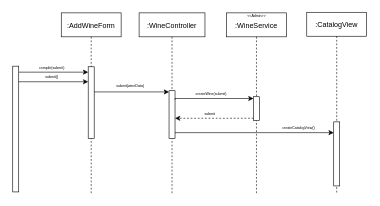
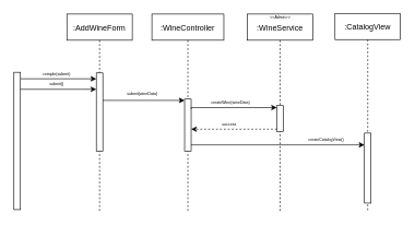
  <mxCell id="0" />
  <mxCell id="1" parent="0" />
  <mxCell id="2" value=":AddWineForm" style="shape=umlLifeline;perimeter=lifelinePerimeter;container=1;collapsible=0;recursiveResize=0;rounded=0;shadow=0;strokeWidth=1;" parent="1" vertex="1"><mxGeometry x="101" y="21" width="100" height="301" as="geometry" /></mxCell>
  <mxCell id="3" value="" style="points=[];perimeter=orthogonalPerimeter;rounded=0;shadow=0;strokeWidth=1;" parent="2" vertex="1"><mxGeometry x="45" y="90" width="10" height="120" as="geometry" /></mxCell>
  <mxCell id="4" style="edgeStyle=orthogonalEdgeStyle;rounded=0;orthogonalLoop=1;jettySize=auto;html=1;" parent="1" source="5" target="3" edge="1"><mxGeometry relative="1" as="geometry"><Array as="points"><mxPoint x="90" y="120" /><mxPoint x="90" y="120" /></Array></mxGeometry></mxCell>
  <mxCell id="5" value="" style="points=[];perimeter=orthogonalPerimeter;rounded=0;shadow=0;strokeWidth=1;" parent="1" vertex="1"><mxGeometry x="20" y="110" width="10" height="210" as="geometry" /></mxCell>
  <mxCell id="6" value=":WineController" style="shape=umlLifeline;perimeter=lifelinePerimeter;container=1;collapsible=0;recursiveResize=0;rounded=0;shadow=0;strokeWidth=1;" parent="1" vertex="1"><mxGeometry x="231" y="21" width="110" height="301" as="geometry" /></mxCell>
  <mxCell id="7" value="" style="points=[];perimeter=orthogonalPerimeter;rounded=0;shadow=0;strokeWidth=1;" parent="6" vertex="1"><mxGeometry x="50" y="130" width="10" height="80" as="geometry" /></mxCell>
  <mxCell id="8" value=":WineService" style="shape=umlLifeline;perimeter=lifelinePerimeter;container=1;collapsible=0;recursiveResize=0;rounded=0;shadow=0;strokeWidth=1;" parent="1" vertex="1"><mxGeometry x="377" y="21" width="100" height="301" as="geometry" /></mxCell>
  <mxCell id="9" value="" style="points=[];perimeter=orthogonalPerimeter;rounded=0;shadow=0;strokeWidth=1;" parent="8" vertex="1"><mxGeometry x="45" y="140" width="10" height="40" as="geometry" /></mxCell>
  <mxCell id="10" value="&amp;lt;&amp;lt;Admin&amp;gt;&amp;gt;" style="text;html=1;align=center;verticalAlign=middle;resizable=0;points=[];autosize=1;strokeColor=none;fillColor=none;fontSize=6;" parent="8" vertex="1"><mxGeometry x="25" width="50" height="10" as="geometry" /></mxCell>
  <mxCell id="11" style="edgeStyle=orthogonalEdgeStyle;rounded=0;orthogonalLoop=1;jettySize=auto;html=1;" parent="1" edge="1"><mxGeometry relative="1" as="geometry"><mxPoint x="281" y="153" as="targetPoint" /><Array as="points"><mxPoint x="281" y="153" /></Array><mxPoint x="156" y="153" as="sourcePoint" /></mxGeometry></mxCell>
  <mxCell id="12" value="submit(wineData)" style="text;html=1;align=center;verticalAlign=middle;resizable=0;points=[];autosize=1;strokeColor=none;fillColor=none;fontSize=6;" parent="1" vertex="1"><mxGeometry x="181" y="139" width="70" height="10" as="geometry" /></mxCell>
  <mxCell id="13" value="compile(submit)" style="text;html=1;align=center;verticalAlign=middle;resizable=0;points=[];autosize=1;strokeColor=none;fillColor=none;fontSize=6;" parent="1" vertex="1"><mxGeometry x="50" y="108" width="70" height="10" as="geometry" /></mxCell>
- <mxCell id="14" value="createWine(submit)" style="text;html=1;align=center;verticalAlign=middle;resizable=0;points=[];autosize=1;strokeColor=none;fillColor=none;fontSize=6;" parent="1" vertex="1"><mxGeometry x="316" y="151" width="70" height="10" as="geometry" /></mxCell>
+ <mxCell id="14" value="createWine(wineData)" style="text;html=1;align=center;verticalAlign=middle;resizable=0;points=[];autosize=1;strokeColor=none;fillColor=none;fontSize=6;" parent="1" vertex="1"><mxGeometry x="316" y="151" width="70" height="10" as="geometry" /></mxCell>
  <mxCell id="15" style="edgeStyle=orthogonalEdgeStyle;rounded=0;orthogonalLoop=1;jettySize=auto;html=1;" parent="1" target="9" edge="1"><mxGeometry relative="1" as="geometry"><mxPoint x="411" y="164" as="targetPoint" /><Array as="points"><mxPoint x="291" y="164" /></Array><mxPoint x="291" y="166.029" as="sourcePoint" /></mxGeometry></mxCell>
  <mxCell id="16" style="edgeStyle=orthogonalEdgeStyle;rounded=0;orthogonalLoop=1;jettySize=auto;html=1;dashed=1;" parent="1" source="9" edge="1"><mxGeometry relative="1" as="geometry"><mxPoint x="411" y="197" as="sourcePoint" /><mxPoint x="291" y="197" as="targetPoint" /><Array as="points"><mxPoint x="393" y="197" /><mxPoint x="393" y="197" /></Array></mxGeometry></mxCell>
- <mxCell id="17" value="submit" style="text;html=1;align=center;verticalAlign=middle;resizable=0;points=[];autosize=1;strokeColor=none;fillColor=none;fontSize=6;" parent="1" vertex="1"><mxGeometry x="329" y="185" width="40" height="10" as="geometry" /></mxCell>
+ <mxCell id="17" value="success" style="text;html=1;align=center;verticalAlign=middle;resizable=0;points=[];autosize=1;strokeColor=none;fillColor=none;fontSize=6;" parent="1" vertex="1"><mxGeometry x="329" y="185" width="40" height="10" as="geometry" /></mxCell>
  <mxCell id="18" value="submit()" style="text;html=1;align=center;verticalAlign=middle;resizable=0;points=[];autosize=1;strokeColor=none;fillColor=none;fontSize=6;" parent="1" vertex="1"><mxGeometry x="65" y="124.28" width="40" height="10" as="geometry" /></mxCell>
  <mxCell id="19" style="edgeStyle=orthogonalEdgeStyle;rounded=0;orthogonalLoop=1;jettySize=auto;html=1;" parent="1" edge="1" target="3"><mxGeometry relative="1" as="geometry"><mxPoint x="30" y="136" as="sourcePoint" /><mxPoint x="141" y="136" as="targetPoint" /><Array as="points"><mxPoint x="121" y="136" /><mxPoint x="121" y="136" /></Array></mxGeometry></mxCell>
  <mxCell id="20" value=":CatalogView" style="shape=umlLifeline;perimeter=lifelinePerimeter;container=1;collapsible=0;recursiveResize=0;rounded=0;shadow=0;strokeWidth=1;" parent="1" vertex="1"><mxGeometry x="511" y="20" width="100" height="301" as="geometry" /></mxCell>
  <mxCell id="21" value="" style="points=[];perimeter=orthogonalPerimeter;rounded=0;shadow=0;strokeWidth=1;" parent="20" vertex="1"><mxGeometry x="45" y="183" width="10" height="107" as="geometry" /></mxCell>
  <mxCell id="22" style="edgeStyle=orthogonalEdgeStyle;rounded=0;orthogonalLoop=1;jettySize=auto;html=1;" edge="1" parent="1" source="7" target="21"><mxGeometry relative="1" as="geometry"><Array as="points"><mxPoint x="361" y="221" /><mxPoint x="361" y="221" /></Array></mxGeometry></mxCell>
  <mxCell id="23" value="createCatalogView()" style="text;html=1;align=center;verticalAlign=middle;resizable=0;points=[];autosize=1;strokeColor=none;fillColor=none;fontSize=6;" vertex="1" parent="1"><mxGeometry x="462" y="208" width="70" height="10" as="geometry" /></mxCell>
